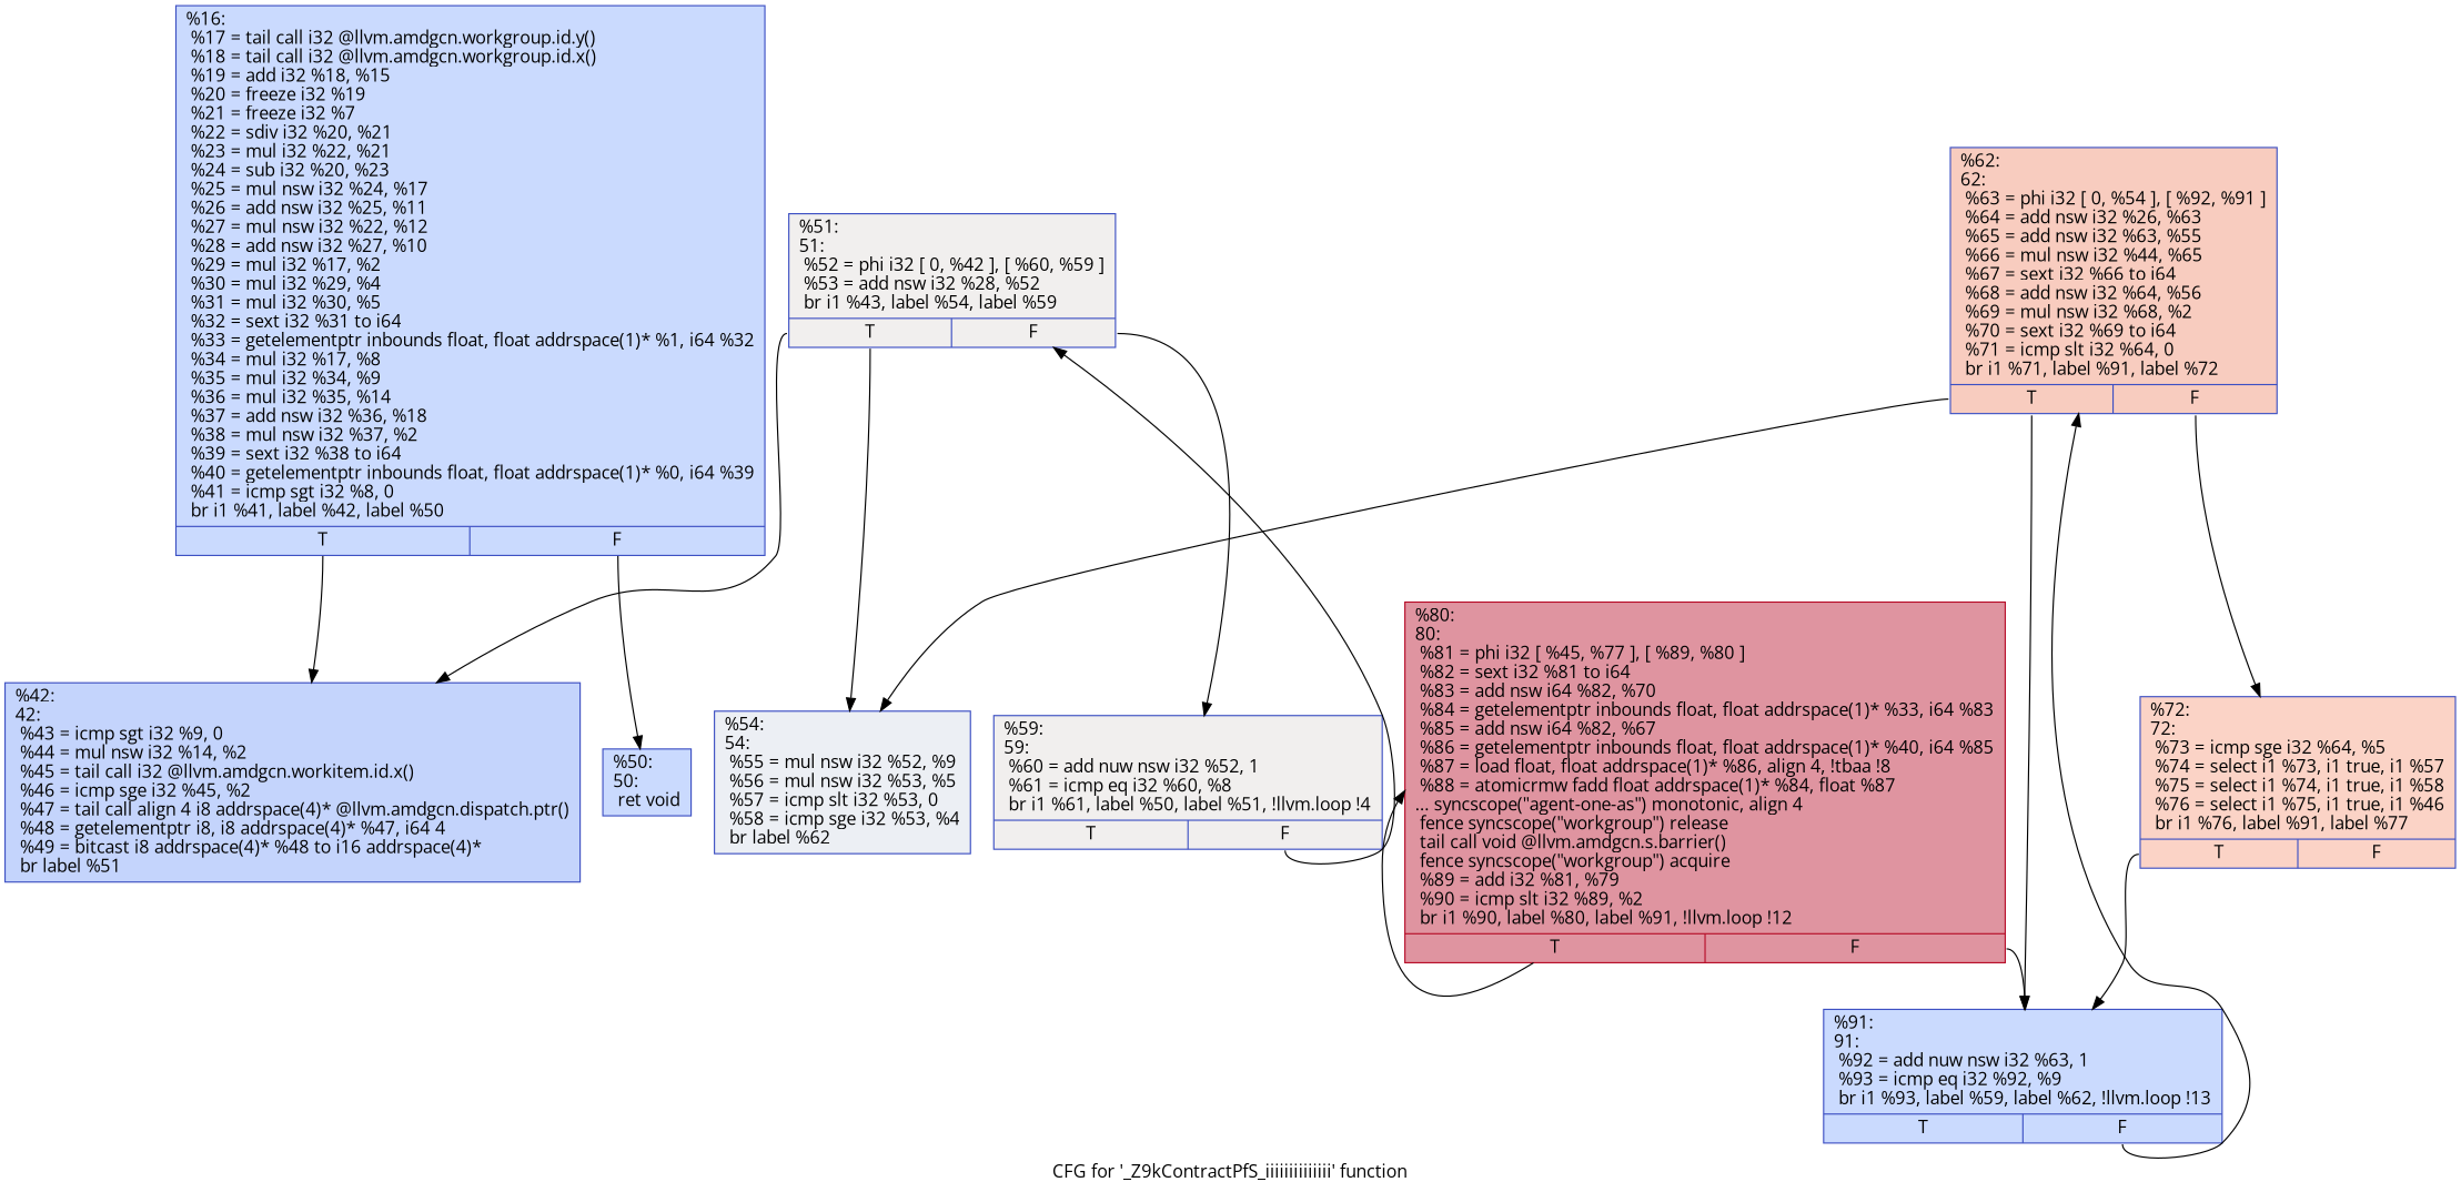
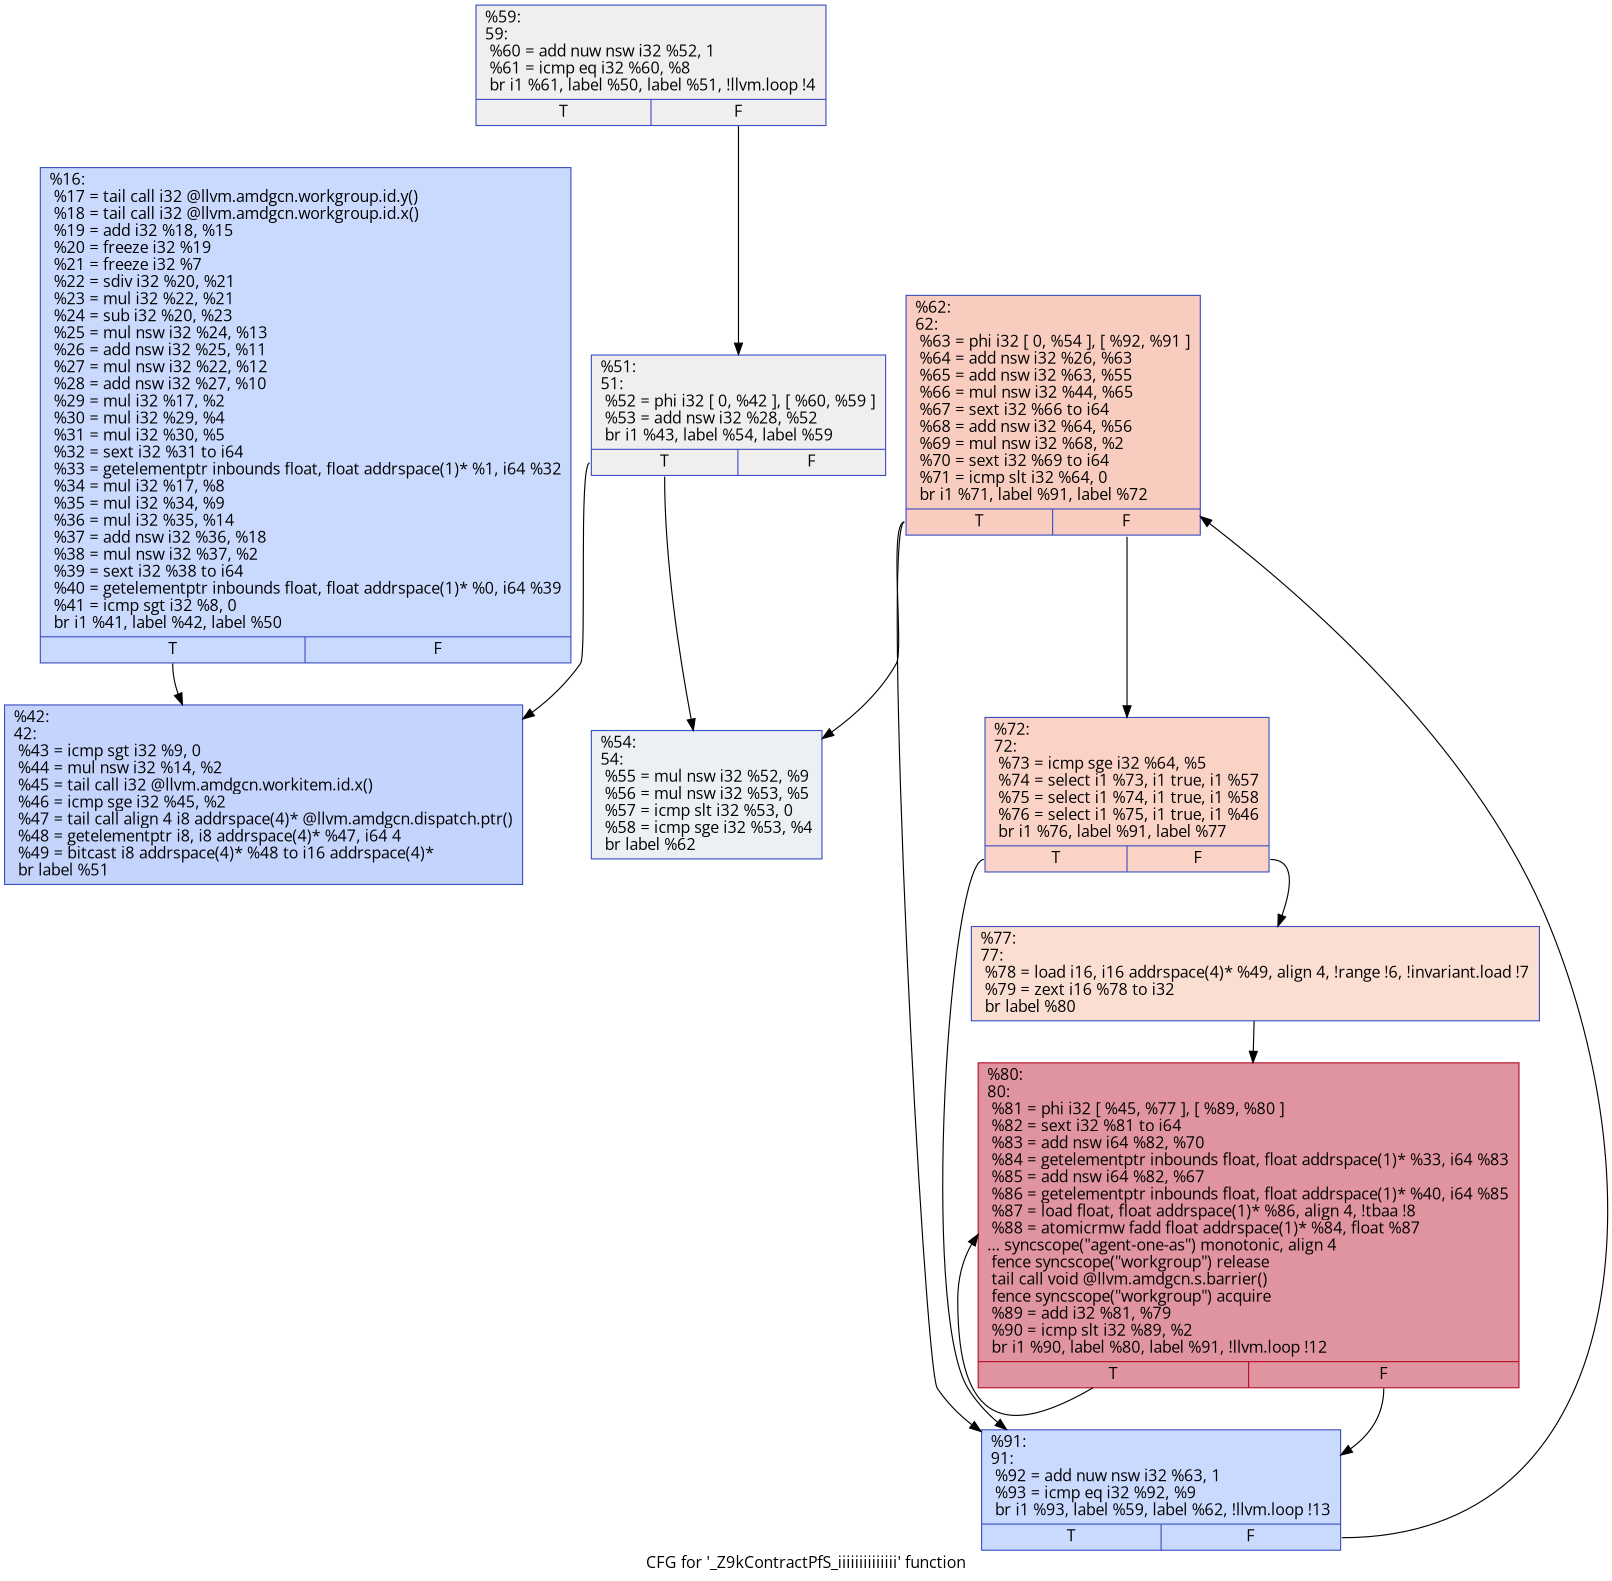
  digraph {
    fontname="Open Sans"
    label="CFG for '_Z9kContractPfS_iiiiiiiiiiiiii' function"
    node [color="#3d50c3ff" fillcolor="#88abfd70" fontname="Open Sans" shape=record style=filled]
    edge [fontname="Open Sans" tailport=s0]
-   n1 [label="{%16:\l  %17 = tail call i32 @llvm.amdgcn.workgroup.id.y()\l  %18 = tail call i32 @llvm.amdgcn.workgroup.id.x()\l  %19 = add i32 %18, %15\l  %20 = freeze i32 %19\l  %21 = freeze i32 %7\l  %22 = sdiv i32 %20, %21\l  %23 = mul i32 %22, %21\l  %24 = sub i32 %20, %23\l  %25 = mul nsw i32 %24, %17\l  %26 = add nsw i32 %25, %11\l  %27 = mul nsw i32 %22, %12\l  %28 = add nsw i32 %27, %10\l  %29 = mul i32 %17, %2\l  %30 = mul i32 %29, %4\l  %31 = mul i32 %30, %5\l  %32 = sext i32 %31 to i64\l  %33 = getelementptr inbounds float, float addrspace(1)* %1, i64 %32\l  %34 = mul i32 %17, %8\l  %35 = mul i32 %34, %9\l  %36 = mul i32 %35, %14\l  %37 = add nsw i32 %36, %18\l  %38 = mul nsw i32 %37, %2\l  %39 = sext i32 %38 to i64\l  %40 = getelementptr inbounds float, float addrspace(1)* %0, i64 %39\l  %41 = icmp sgt i32 %8, 0\l  br i1 %41, label %42, label %50\l|{<s0>T|<s1>F}}"]
+   n1 [label="{%16:\l  %17 = tail call i32 @llvm.amdgcn.workgroup.id.y()\l  %18 = tail call i32 @llvm.amdgcn.workgroup.id.x()\l  %19 = add i32 %18, %15\l  %20 = freeze i32 %19\l  %21 = freeze i32 %7\l  %22 = sdiv i32 %20, %21\l  %23 = mul i32 %22, %21\l  %24 = sub i32 %20, %23\l  %25 = mul nsw i32 %24, %13\l  %26 = add nsw i32 %25, %11\l  %27 = mul nsw i32 %22, %12\l  %28 = add nsw i32 %27, %10\l  %29 = mul i32 %17, %2\l  %30 = mul i32 %29, %4\l  %31 = mul i32 %30, %5\l  %32 = sext i32 %31 to i64\l  %33 = getelementptr inbounds float, float addrspace(1)* %1, i64 %32\l  %34 = mul i32 %17, %8\l  %35 = mul i32 %34, %9\l  %36 = mul i32 %35, %14\l  %37 = add nsw i32 %36, %18\l  %38 = mul nsw i32 %37, %2\l  %39 = sext i32 %38 to i64\l  %40 = getelementptr inbounds float, float addrspace(1)* %0, i64 %39\l  %41 = icmp sgt i32 %8, 0\l  br i1 %41, label %42, label %50\l|{<s0>T|<s1>F}}"]
    n2 [fillcolor="#7a9df870" label="{%42:\l42:                                               \l  %43 = icmp sgt i32 %9, 0\l  %44 = mul nsw i32 %14, %2\l  %45 = tail call i32 @llvm.amdgcn.workitem.id.x()\l  %46 = icmp sge i32 %45, %2\l  %47 = tail call align 4 i8 addrspace(4)* @llvm.amdgcn.dispatch.ptr()\l  %48 = getelementptr i8, i8 addrspace(4)* %47, i64 4\l  %49 = bitcast i8 addrspace(4)* %48 to i16 addrspace(4)*\l  br label %51\l}"]
-   n3 [label="{%50:\l50:                                               \l  ret void\l}"]
    n4 [fillcolor="#e0dbd870" label="{%51:\l51:                                               \l  %52 = phi i32 [ 0, %42 ], [ %60, %59 ]\l  %53 = add nsw i32 %28, %52\l  br i1 %43, label %54, label %59\l|{<s0>T|<s1>F}}"]
    n5 [fillcolor="#d4dbe670" label="{%54:\l54:                                               \l  %55 = mul nsw i32 %52, %9\l  %56 = mul nsw i32 %53, %5\l  %57 = icmp slt i32 %53, 0\l  %58 = icmp sge i32 %53, %4\l  br label %62\l}"]
    n6 [fillcolor="#e0dbd870" label="{%59:\l59:                                               \l  %60 = add nuw nsw i32 %52, 1\l  %61 = icmp eq i32 %60, %8\l  br i1 %61, label %50, label %51, !llvm.loop !4\l|{<s0>T|<s1>F}}"]
    n7 [fillcolor="#f08b6e70" label="{%62:\l62:                                               \l  %63 = phi i32 [ 0, %54 ], [ %92, %91 ]\l  %64 = add nsw i32 %26, %63\l  %65 = add nsw i32 %63, %55\l  %66 = mul nsw i32 %44, %65\l  %67 = sext i32 %66 to i64\l  %68 = add nsw i32 %64, %56\l  %69 = mul nsw i32 %68, %2\l  %70 = sext i32 %69 to i64\l  %71 = icmp slt i32 %64, 0\l  br i1 %71, label %91, label %72\l|{<s0>T|<s1>F}}"]
    n8 [label="{%91:\l91:                                               \l  %92 = add nuw nsw i32 %63, 1\l  %93 = icmp eq i32 %92, %9\l  br i1 %93, label %59, label %62, !llvm.loop !13\l|{<s0>T|<s1>F}}"]
    n9 [fillcolor="#f59c7d70" label="{%72:\l72:                                               \l  %73 = icmp sge i32 %64, %5\l  %74 = select i1 %73, i1 true, i1 %57\l  %75 = select i1 %74, i1 true, i1 %58\l  %76 = select i1 %75, i1 true, i1 %46\l  br i1 %76, label %91, label %77\l|{<s0>T|<s1>F}}"]
+   n10 [fillcolor="#f7b59970" label="{%77:\l77:                                               \l  %78 = load i16, i16 addrspace(4)* %49, align 4, !range !6, !invariant.load !7\l  %79 = zext i16 %78 to i32\l  br label %80\l}"]
    n11 [color="#b70d28ff" fillcolor="#b70d2870" label="{%80:\l80:                                               \l  %81 = phi i32 [ %45, %77 ], [ %89, %80 ]\l  %82 = sext i32 %81 to i64\l  %83 = add nsw i64 %82, %70\l  %84 = getelementptr inbounds float, float addrspace(1)* %33, i64 %83\l  %85 = add nsw i64 %82, %67\l  %86 = getelementptr inbounds float, float addrspace(1)* %40, i64 %85\l  %87 = load float, float addrspace(1)* %86, align 4, !tbaa !8\l  %88 = atomicrmw fadd float addrspace(1)* %84, float %87\l... syncscope(\"agent-one-as\") monotonic, align 4\l  fence syncscope(\"workgroup\") release\l  tail call void @llvm.amdgcn.s.barrier()\l  fence syncscope(\"workgroup\") acquire\l  %89 = add i32 %81, %79\l  %90 = icmp slt i32 %89, %2\l  br i1 %90, label %80, label %91, !llvm.loop !12\l|{<s0>T|<s1>F}}"]
    n1 -> n2
-   n1 -> n3 [tailport=s1]
    n4 -> n2
    n4 -> n5
-   n4 -> n6 [tailport=s1]
    n6 -> n4 [tailport=s1]
    n7 -> n5
    n7 -> n8
    n7 -> n9 [tailport=s1]
    n8 -> n7 [tailport=s1]
    n9 -> n8
+   n9 -> n10 [tailport=s1]
+   n10 -> n11
    n11 -> n8 [tailport=s1]
    n11 -> n11
  }
